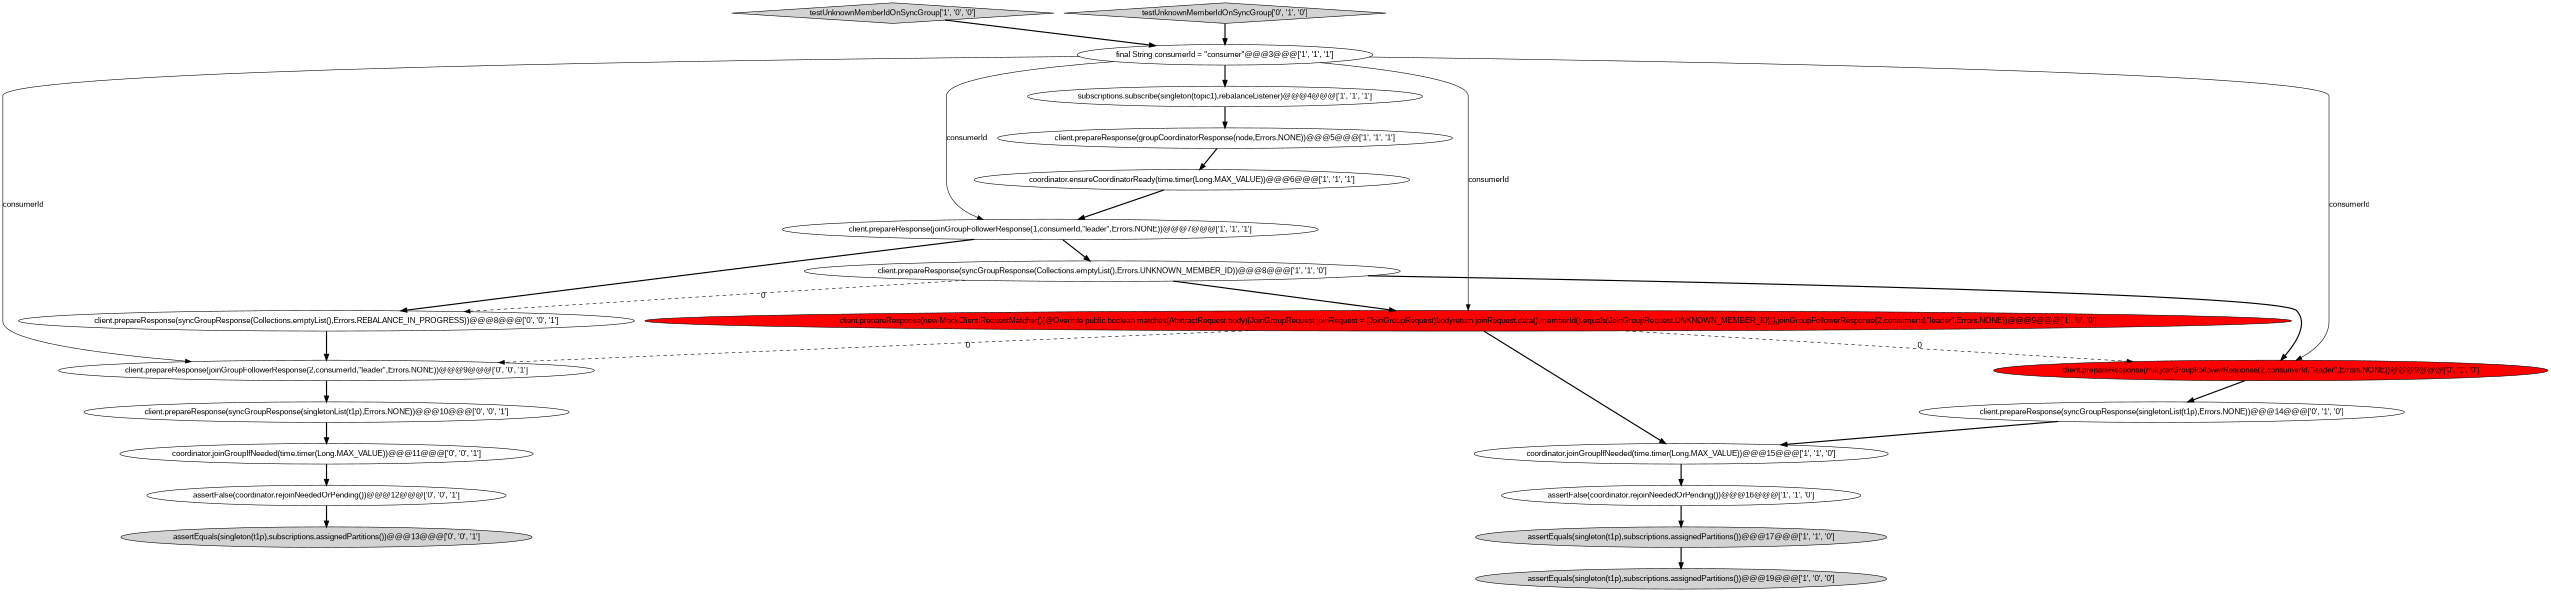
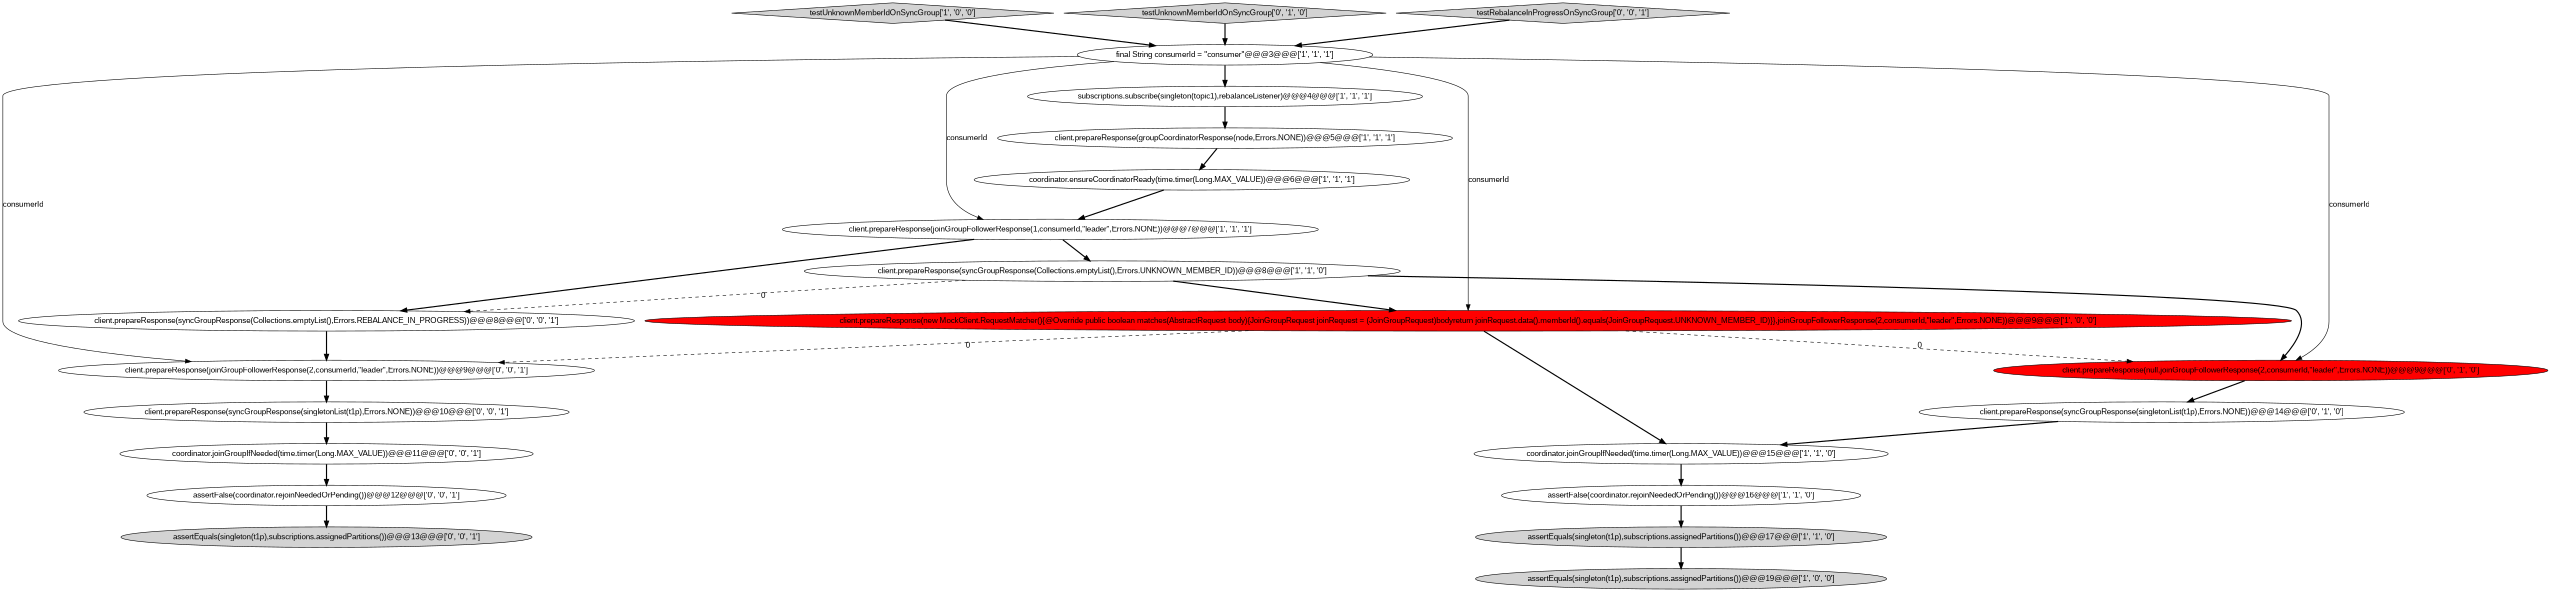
  digraph {
    fontname="Liberation Sans"
    node [fillcolor=white shape=ellipse style=filled fontname="Liberation Sans"]
    edge [style=bold fontname="Liberation Sans"]
    n1 [fillcolor=lightgray label="testUnknownMemberIdOnSyncGroup['1', '0', '0']" shape=diamond]
    n2 [label="final String consumerId = \"consumer\"@@@3@@@['1', '1', '1']"]
    n3 [label="client.prepareResponse(joinGroupFollowerResponse(1,consumerId,\"leader\",Errors.NONE))@@@7@@@['1', '1', '1']"]
    n4 [label="client.prepareResponse(syncGroupResponse(Collections.emptyList(),Errors.REBALANCE_IN_PROGRESS))@@@8@@@['0', '0', '1']"]
    n5 [label="client.prepareResponse(syncGroupResponse(Collections.emptyList(),Errors.UNKNOWN_MEMBER_ID))@@@8@@@['1', '1', '0']"]
    n6 [label="client.prepareResponse(joinGroupFollowerResponse(2,consumerId,\"leader\",Errors.NONE))@@@9@@@['0', '0', '1']"]
    n7 [label="client.prepareResponse(syncGroupResponse(singletonList(t1p),Errors.NONE))@@@10@@@['0', '0', '1']"]
    n8 [label="coordinator.joinGroupIfNeeded(time.timer(Long.MAX_VALUE))@@@11@@@['0', '0', '1']"]
    n9 [label="assertFalse(coordinator.rejoinNeededOrPending())@@@16@@@['1', '1', '0']"]
    n10 [fillcolor=lightgray label="assertEquals(singleton(t1p),subscriptions.assignedPartitions())@@@17@@@['1', '1', '0']"]
    n11 [fillcolor=red label="client.prepareResponse(new MockClient.RequestMatcher(){@Override public boolean matches(AbstractRequest body){JoinGroupRequest joinRequest = (JoinGroupRequest)bodyreturn joinRequest.data().memberId().equals(JoinGroupRequest.UNKNOWN_MEMBER_ID)}},joinGroupFollowerResponse(2,consumerId,\"leader\",Errors.NONE))@@@9@@@['1', '0', '0']"]
    n12 [label="coordinator.joinGroupIfNeeded(time.timer(Long.MAX_VALUE))@@@15@@@['1', '1', '0']"]
    n13 [fillcolor=red label="client.prepareResponse(null,joinGroupFollowerResponse(2,consumerId,\"leader\",Errors.NONE))@@@9@@@['0', '1', '0']"]
    n14 [label="coordinator.ensureCoordinatorReady(time.timer(Long.MAX_VALUE))@@@6@@@['1', '1', '1']"]
    n15 [label="client.prepareResponse(groupCoordinatorResponse(node,Errors.NONE))@@@5@@@['1', '1', '1']"]
    n16 [label="subscriptions.subscribe(singleton(topic1),rebalanceListener)@@@4@@@['1', '1', '1']"]
    n17 [label="client.prepareResponse(syncGroupResponse(singletonList(t1p),Errors.NONE))@@@14@@@['0', '1', '0']"]
    n18 [label="assertFalse(coordinator.rejoinNeededOrPending())@@@12@@@['0', '0', '1']"]
    n19 [fillcolor=lightgray label="assertEquals(singleton(t1p),subscriptions.assignedPartitions())@@@13@@@['0', '0', '1']"]
    n20 [fillcolor=lightgray label="assertEquals(singleton(t1p),subscriptions.assignedPartitions())@@@19@@@['1', '0', '0']"]
    n21 [fillcolor=lightgray label="testUnknownMemberIdOnSyncGroup['0', '1', '0']" shape=diamond]
+   n22 [fillcolor=lightgray label="testRebalanceInProgressOnSyncGroup['0', '0', '1']" shape=diamond]
    n1 -> n2
    n2 -> n3 [label=consumerId style=solid]
    n2 -> n6 [label=consumerId style=solid]
    n2 -> n11 [label=consumerId style=solid]
    n2 -> n13 [label=consumerId style=solid]
    n2 -> n16
    n3 -> n4
    n3 -> n5
    n4 -> n6
    n5 -> n4 [label=0 style=dashed]
    n5 -> n11
    n5 -> n13
    n6 -> n7
    n7 -> n8
    n8 -> n18
    n9 -> n10
    n10 -> n20
    n11 -> n6 [label=0 style=dashed]
    n11 -> n12
    n11 -> n13 [label=0 style=dashed]
    n12 -> n9
    n13 -> n17
    n14 -> n3
    n15 -> n14
    n16 -> n15
    n17 -> n12
    n18 -> n19
    n21 -> n2
+   n22 -> n2
  }
